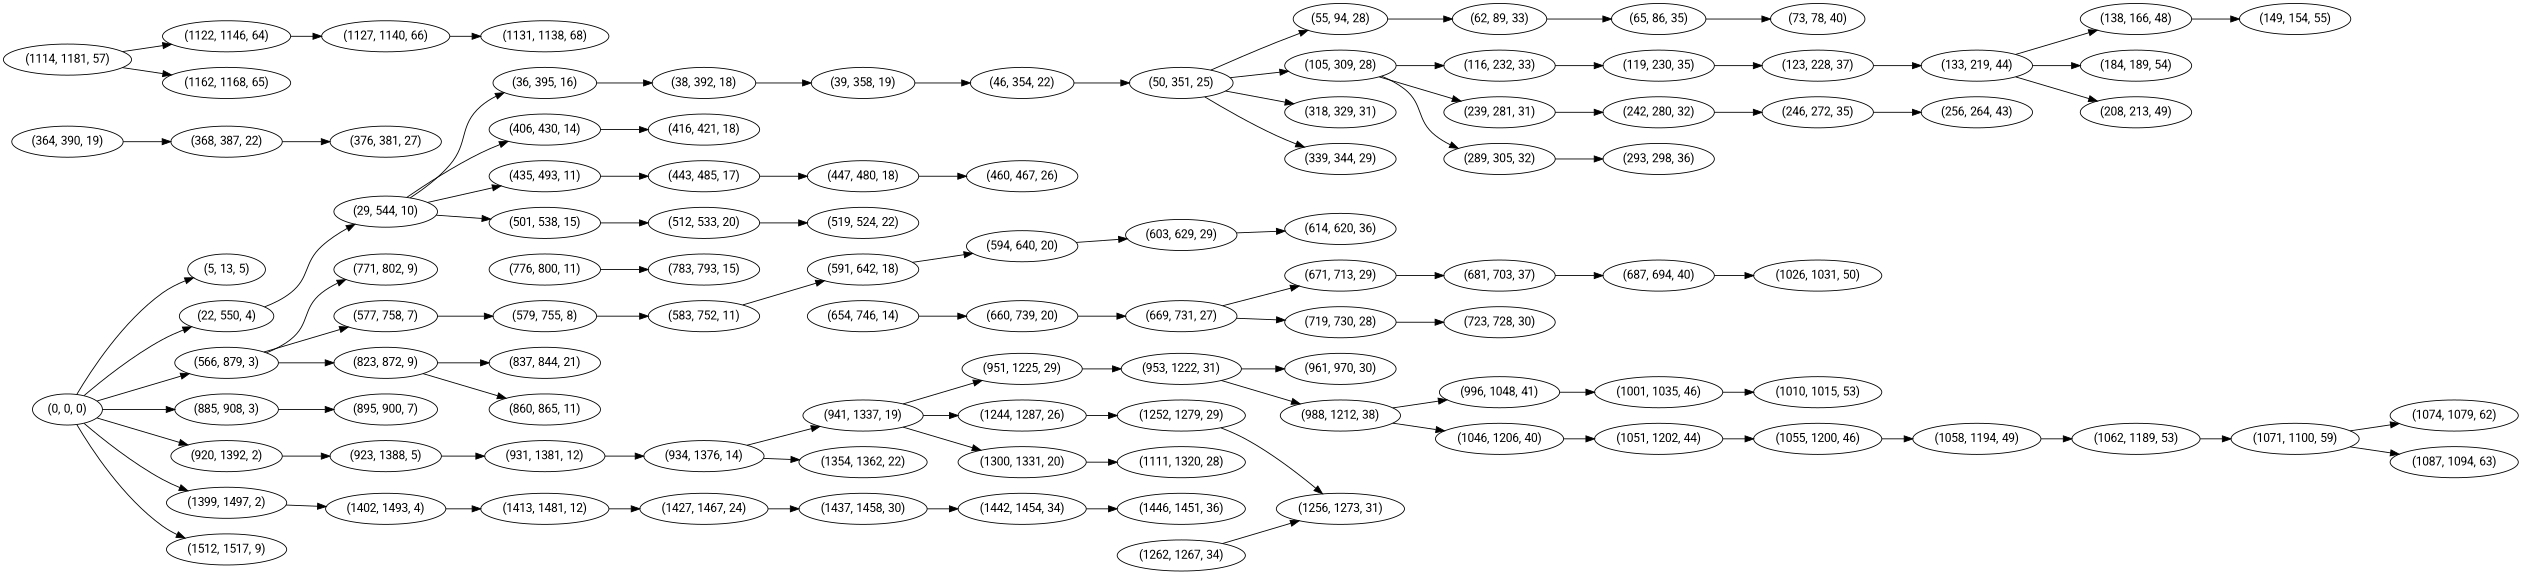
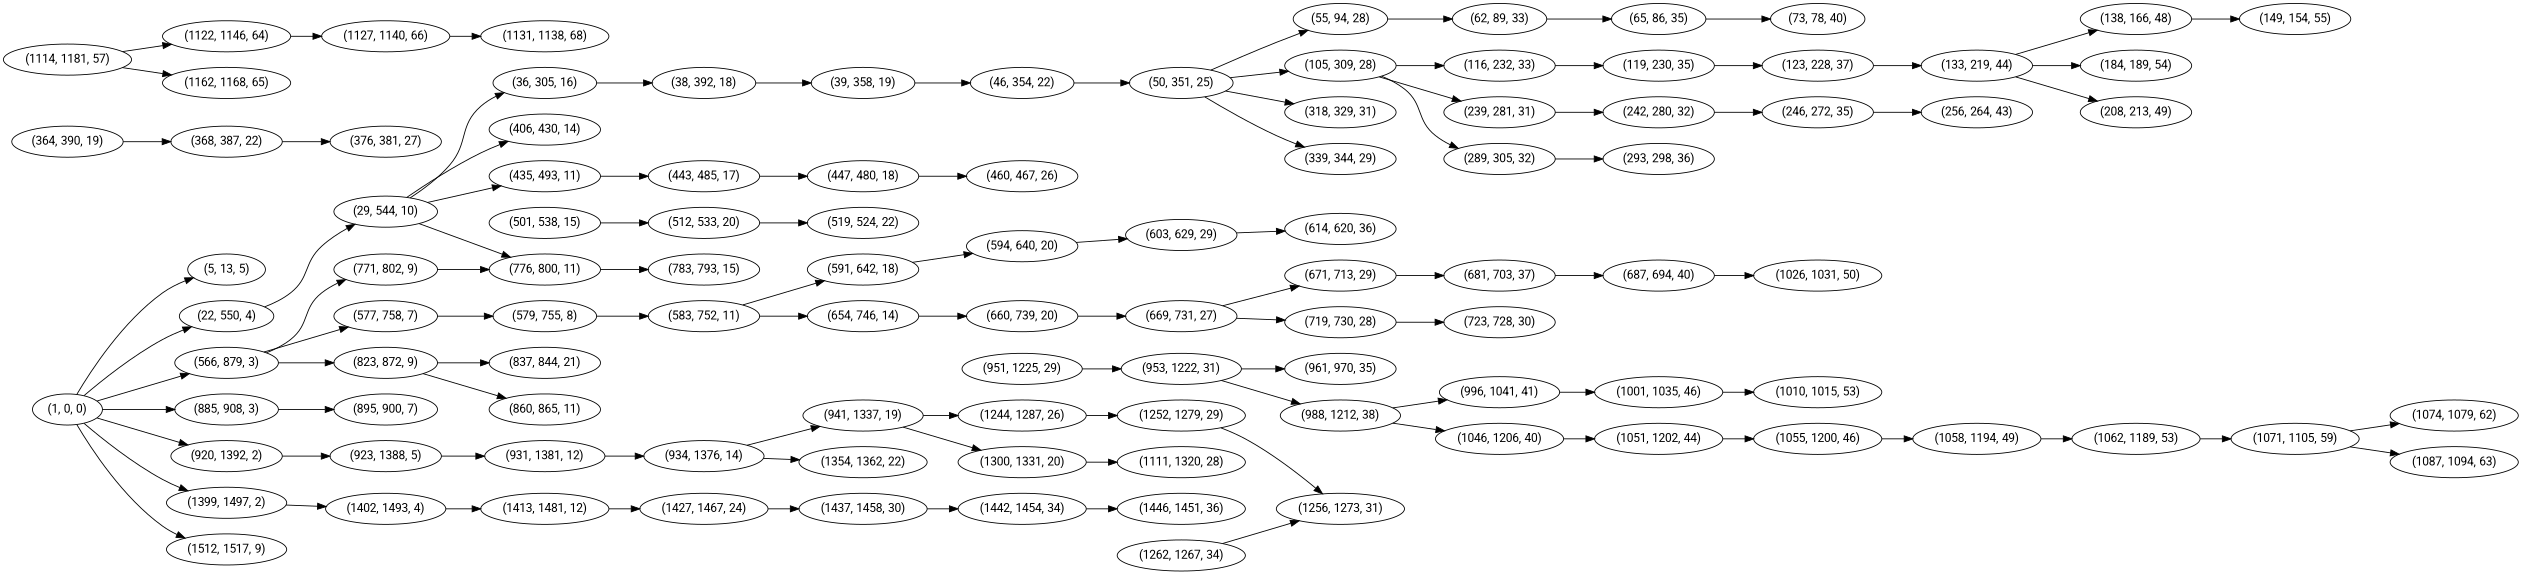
  digraph {
    fontname=Roboto
    rankdir=LR
    node [fontname=Roboto]
    edge [fontname=Roboto]
-   "(0, 0, 0)"
+   "(0, 0, 0)" [label="(1, 0, 0)"]
    "(5, 13, 5)"
    "(22, 550, 4)"
    "(566, 879, 3)"
    "(885, 908, 3)"
    "(920, 1392, 2)"
    "(1399, 1497, 2)"
    "(1512, 1517, 9)"
    "(29, 544, 10)"
    "(577, 758, 7)"
    "(771, 802, 9)"
    "(823, 872, 9)"
    "(895, 900, 7)"
    "(923, 1388, 5)"
    "(1402, 1493, 4)"
-   "(36, 395, 16)"
+   "(36, 395, 16)" [label="(36, 305, 16)"]
    "(406, 430, 14)"
    "(435, 493, 11)"
    "(501, 538, 15)"
    "(38, 392, 18)"
-   "(416, 421, 18)"
    "(443, 485, 17)"
    "(512, 533, 20)"
    "(39, 358, 19)"
    "(46, 354, 22)"
    "(364, 390, 19)"
    "(368, 387, 22)"
    "(50, 351, 25)"
    "(55, 94, 28)"
    "(105, 309, 28)"
    "(318, 329, 31)"
    "(339, 344, 29)"
    "(62, 89, 33)"
    "(116, 232, 33)"
    "(239, 281, 31)"
    "(289, 305, 32)"
    "(65, 86, 35)"
    "(73, 78, 40)"
    "(119, 230, 35)"
    "(242, 280, 32)"
    "(293, 298, 36)"
    "(123, 228, 37)"
    "(133, 219, 44)"
    "(138, 166, 48)"
    "(184, 189, 54)"
    "(208, 213, 49)"
    "(149, 154, 55)"
    "(246, 272, 35)"
    "(256, 264, 43)"
    "(376, 381, 27)"
    "(447, 480, 18)"
    "(460, 467, 26)"
    "(519, 524, 22)"
    "(579, 755, 8)"
    "(776, 800, 11)"
    "(837, 844, 21)"
    "(860, 865, 11)"
    "(583, 752, 11)"
    "(591, 642, 18)"
    "(654, 746, 14)"
    "(594, 640, 20)"
    "(660, 739, 20)"
    "(603, 629, 29)"
    "(614, 620, 36)"
    "(669, 731, 27)"
    "(671, 713, 29)"
    "(719, 730, 28)"
    "(681, 703, 37)"
    "(723, 728, 30)"
    "(687, 694, 40)"
    "(1026, 1031, 50)"
    "(783, 793, 15)"
    "(931, 1381, 12)"
    "(934, 1376, 14)"
    "(941, 1337, 19)"
    "(1354, 1362, 22)"
    "(951, 1225, 29)"
    "(1244, 1287, 26)"
    "(1300, 1331, 20)"
    "(953, 1222, 31)"
    "(1252, 1279, 29)"
    n82 [label="(1111, 1320, 28)"]
-   "(961, 970, 35)" [label="(961, 970, 30)"]
+   "(961, 970, 35)"
    "(988, 1212, 38)"
-   "(996, 1041, 41)" [label="(996, 1048, 41)"]
+   "(996, 1041, 41)"
    "(1046, 1206, 40)"
    "(1001, 1035, 46)"
    "(1051, 1202, 44)"
    "(1010, 1015, 53)"
    "(1055, 1200, 46)"
    "(1058, 1194, 49)"
    "(1062, 1189, 53)"
-   "(1071, 1100, 59)"
+   "(1071, 1100, 59)" [label="(1071, 1105, 59)"]
    "(1074, 1079, 62)"
    "(1087, 1094, 63)"
    "(1114, 1181, 57)"
    "(1122, 1146, 64)"
    "(1162, 1168, 65)"
    "(1127, 1140, 66)"
    "(1131, 1138, 68)"
    "(1256, 1273, 31)"
    "(1262, 1267, 34)"
    "(1413, 1481, 12)"
    "(1427, 1467, 24)"
    "(1437, 1458, 30)"
    "(1442, 1454, 34)"
    "(1446, 1451, 36)"
    "(0, 0, 0)" -> "(5, 13, 5)"
    "(0, 0, 0)" -> "(22, 550, 4)"
    "(0, 0, 0)" -> "(566, 879, 3)"
    "(0, 0, 0)" -> "(885, 908, 3)"
    "(0, 0, 0)" -> "(920, 1392, 2)"
    "(0, 0, 0)" -> "(1399, 1497, 2)"
    "(0, 0, 0)" -> "(1512, 1517, 9)"
    "(22, 550, 4)" -> "(29, 544, 10)"
    "(566, 879, 3)" -> "(577, 758, 7)"
    "(566, 879, 3)" -> "(771, 802, 9)"
    "(566, 879, 3)" -> "(823, 872, 9)"
    "(885, 908, 3)" -> "(895, 900, 7)"
    "(920, 1392, 2)" -> "(923, 1388, 5)"
    "(1399, 1497, 2)" -> "(1402, 1493, 4)"
    "(29, 544, 10)" -> "(36, 395, 16)"
    "(29, 544, 10)" -> "(406, 430, 14)"
    "(29, 544, 10)" -> "(435, 493, 11)"
-   "(29, 544, 10)" -> "(501, 538, 15)"
+   "(29, 544, 10)" -> "(776, 800, 11)"
    "(577, 758, 7)" -> "(579, 755, 8)"
+   "(771, 802, 9)" -> "(776, 800, 11)"
    "(823, 872, 9)" -> "(837, 844, 21)"
    "(823, 872, 9)" -> "(860, 865, 11)"
    "(923, 1388, 5)" -> "(931, 1381, 12)"
    "(1402, 1493, 4)" -> "(1413, 1481, 12)"
    "(36, 395, 16)" -> "(38, 392, 18)"
-   "(406, 430, 14)" -> "(416, 421, 18)"
    "(435, 493, 11)" -> "(443, 485, 17)"
    "(501, 538, 15)" -> "(512, 533, 20)"
    "(38, 392, 18)" -> "(39, 358, 19)"
    "(443, 485, 17)" -> "(447, 480, 18)"
    "(512, 533, 20)" -> "(519, 524, 22)"
    "(39, 358, 19)" -> "(46, 354, 22)"
    "(46, 354, 22)" -> "(50, 351, 25)"
    "(364, 390, 19)" -> "(368, 387, 22)"
    "(368, 387, 22)" -> "(376, 381, 27)"
    "(50, 351, 25)" -> "(55, 94, 28)"
    "(50, 351, 25)" -> "(105, 309, 28)"
    "(50, 351, 25)" -> "(318, 329, 31)"
    "(50, 351, 25)" -> "(339, 344, 29)"
    "(55, 94, 28)" -> "(62, 89, 33)"
    "(105, 309, 28)" -> "(116, 232, 33)"
    "(105, 309, 28)" -> "(239, 281, 31)"
    "(105, 309, 28)" -> "(289, 305, 32)"
    "(62, 89, 33)" -> "(65, 86, 35)"
    "(116, 232, 33)" -> "(119, 230, 35)"
    "(239, 281, 31)" -> "(242, 280, 32)"
    "(289, 305, 32)" -> "(293, 298, 36)"
    "(65, 86, 35)" -> "(73, 78, 40)"
    "(119, 230, 35)" -> "(123, 228, 37)"
    "(242, 280, 32)" -> "(246, 272, 35)"
    "(123, 228, 37)" -> "(133, 219, 44)"
    "(133, 219, 44)" -> "(138, 166, 48)"
    "(133, 219, 44)" -> "(184, 189, 54)"
    "(133, 219, 44)" -> "(208, 213, 49)"
    "(138, 166, 48)" -> "(149, 154, 55)"
    "(246, 272, 35)" -> "(256, 264, 43)"
    "(447, 480, 18)" -> "(460, 467, 26)"
    "(579, 755, 8)" -> "(583, 752, 11)"
    "(776, 800, 11)" -> "(783, 793, 15)"
    "(583, 752, 11)" -> "(591, 642, 18)"
+   "(583, 752, 11)" -> "(654, 746, 14)"
    "(591, 642, 18)" -> "(594, 640, 20)"
    "(654, 746, 14)" -> "(660, 739, 20)"
    "(594, 640, 20)" -> "(603, 629, 29)"
    "(660, 739, 20)" -> "(669, 731, 27)"
    "(603, 629, 29)" -> "(614, 620, 36)"
    "(669, 731, 27)" -> "(671, 713, 29)"
    "(669, 731, 27)" -> "(719, 730, 28)"
    "(671, 713, 29)" -> "(681, 703, 37)"
    "(719, 730, 28)" -> "(723, 728, 30)"
    "(681, 703, 37)" -> "(687, 694, 40)"
    "(687, 694, 40)" -> "(1026, 1031, 50)"
    "(931, 1381, 12)" -> "(934, 1376, 14)"
    "(934, 1376, 14)" -> "(941, 1337, 19)"
    "(934, 1376, 14)" -> "(1354, 1362, 22)"
-   "(941, 1337, 19)" -> "(951, 1225, 29)"
    "(941, 1337, 19)" -> "(1244, 1287, 26)"
    "(941, 1337, 19)" -> "(1300, 1331, 20)"
    "(951, 1225, 29)" -> "(953, 1222, 31)"
    "(1244, 1287, 26)" -> "(1252, 1279, 29)"
    "(1300, 1331, 20)" -> n82
    "(953, 1222, 31)" -> "(961, 970, 35)"
    "(953, 1222, 31)" -> "(988, 1212, 38)"
    "(1252, 1279, 29)" -> "(1256, 1273, 31)"
    "(988, 1212, 38)" -> "(996, 1041, 41)"
    "(988, 1212, 38)" -> "(1046, 1206, 40)"
    "(996, 1041, 41)" -> "(1001, 1035, 46)"
    "(1046, 1206, 40)" -> "(1051, 1202, 44)"
    "(1001, 1035, 46)" -> "(1010, 1015, 53)"
    "(1051, 1202, 44)" -> "(1055, 1200, 46)"
    "(1055, 1200, 46)" -> "(1058, 1194, 49)"
    "(1058, 1194, 49)" -> "(1062, 1189, 53)"
    "(1062, 1189, 53)" -> "(1071, 1100, 59)"
    "(1071, 1100, 59)" -> "(1074, 1079, 62)"
    "(1071, 1100, 59)" -> "(1087, 1094, 63)"
    "(1114, 1181, 57)" -> "(1122, 1146, 64)"
    "(1114, 1181, 57)" -> "(1162, 1168, 65)"
    "(1122, 1146, 64)" -> "(1127, 1140, 66)"
    "(1127, 1140, 66)" -> "(1131, 1138, 68)"
    "(1262, 1267, 34)" -> "(1256, 1273, 31)"
    "(1413, 1481, 12)" -> "(1427, 1467, 24)"
    "(1427, 1467, 24)" -> "(1437, 1458, 30)"
    "(1437, 1458, 30)" -> "(1442, 1454, 34)"
    "(1442, 1454, 34)" -> "(1446, 1451, 36)"
  }
